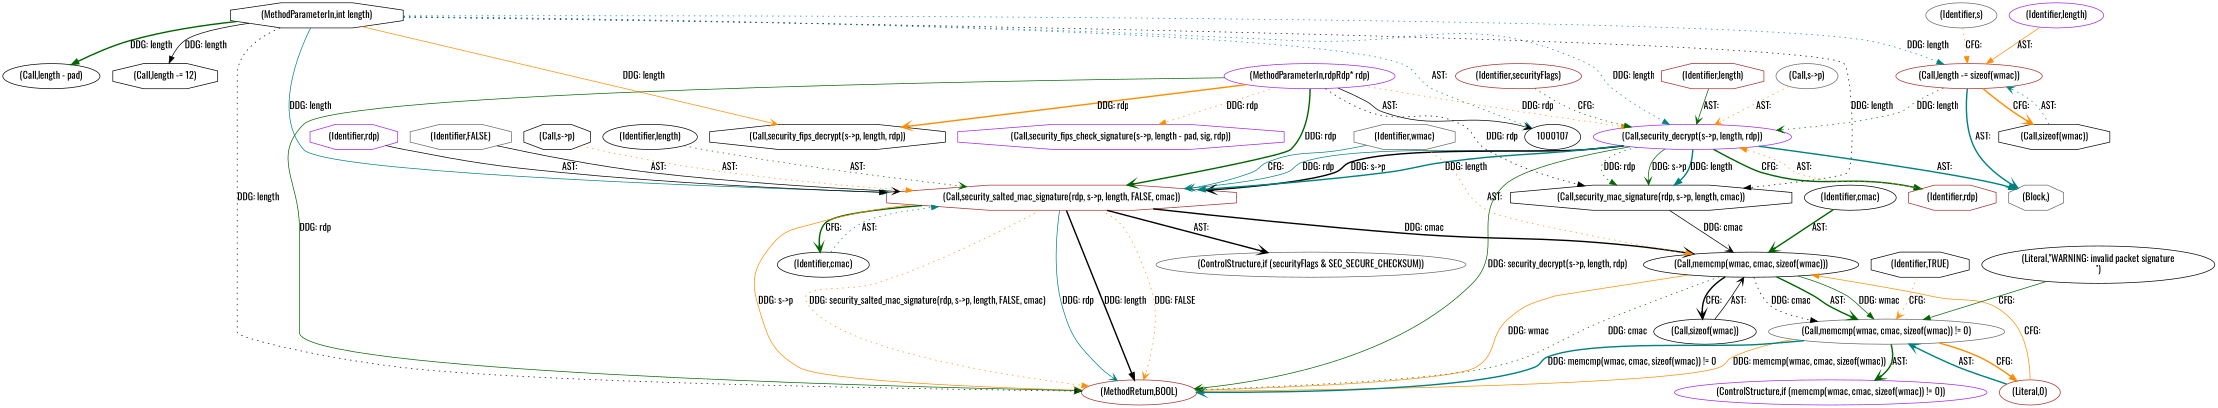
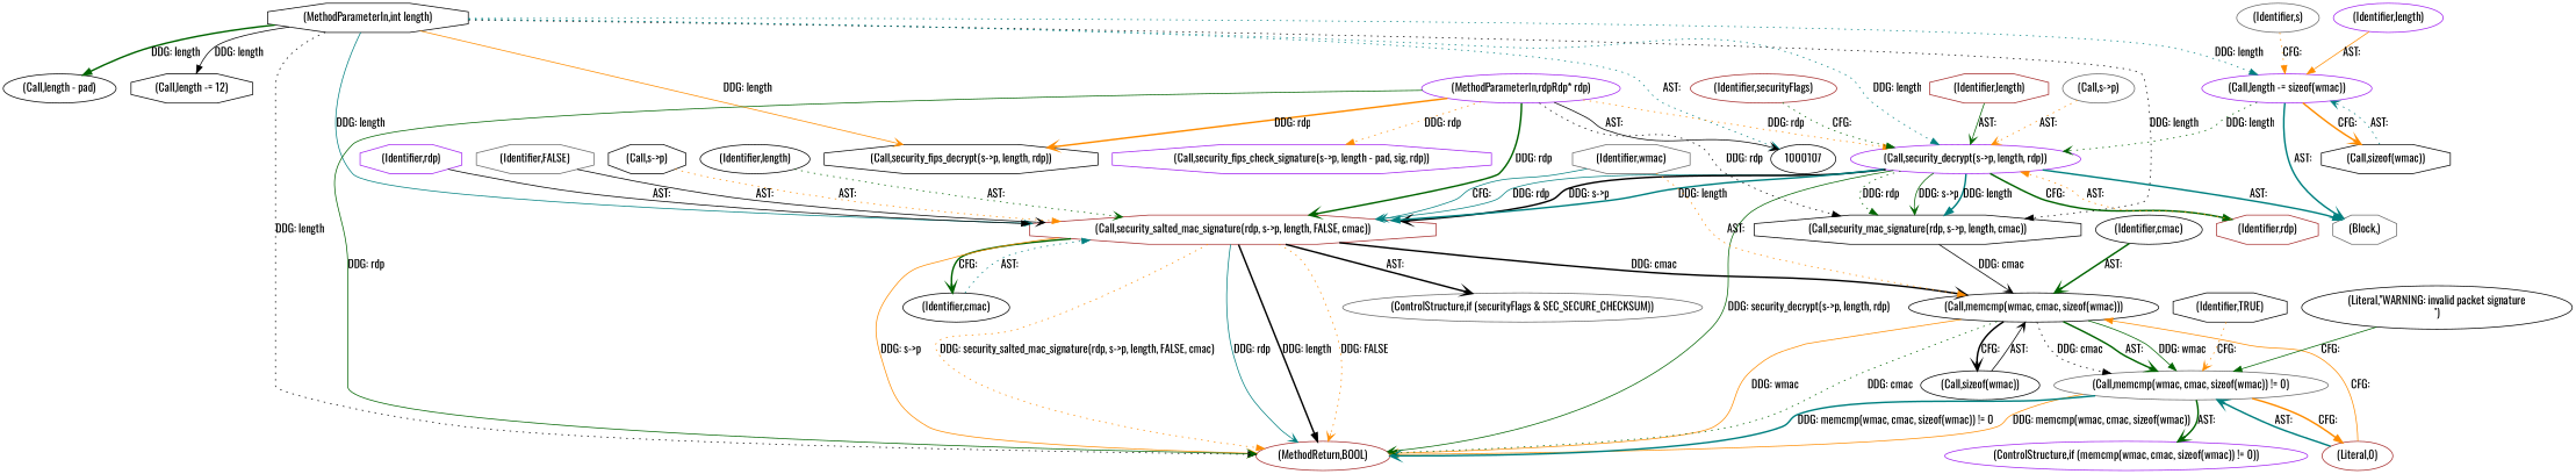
  digraph {
    fontname=Oswald
    node [color=black fontname=Oswald shape=ellipse]
    edge [arrowhead=vee color=darkorange fontname=Oswald style=dotted]
    n1 [color=brown label="(Call,security_salted_mac_signature(rdp, s->p, length, FALSE, cmac))" shape=octagon]
    n2 [label="(Call,memcmp(wmac, cmac, sizeof(wmac)))"]
    n3 [label="(Identifier,cmac)"]
    n4 [color=brown label="(MethodReturn,BOOL)"]
    n5 [color=gray40 label="(ControlStructure,if (securityFlags & SEC_SECURE_CHECKSUM))"]
    n6 [color=gray40 label="(Call,memcmp(wmac, cmac, sizeof(wmac)) != 0)"]
    n7 [label="(Call,sizeof(wmac))"]
    n8 [color=purple label="(Call,security_decrypt(s->p, length, rdp))"]
    n9 [label="(Call,security_mac_signature(rdp, s->p, length, cmac))" shape=octagon]
    n10 [color=brown label="(Identifier,rdp)" shape=octagon]
    n11 [color=gray40 label="(Block,)" shape=octagon]
-   n12 [color=brown label="(Call,length -= sizeof(wmac))"]
+   n12 [color=purple label="(Call,length -= sizeof(wmac))"]
    n13 [label="(Call,sizeof(wmac))" shape=octagon]
    n14 [label="(MethodParameterIn,int length)" shape=octagon]
    n15 [label="(Call,length - pad)"]
    n16 [label="(Call,length -= 12)" shape=octagon]
    n17 [label="(Call,security_fips_decrypt(s->p, length, rdp))" shape=octagon]
    1000107
    n19 [color=purple label="(MethodParameterIn,rdpRdp* rdp)"]
    n20 [color=purple label="(Call,security_fips_check_signature(s->p, length - pad, sig, rdp))" shape=octagon]
    n21 [color=brown label="(Literal,0)"]
    n22 [color=purple label="(ControlStructure,if (memcmp(wmac, cmac, sizeof(wmac)) != 0))"]
    n23 [color=gray40 label="(Call,s->p)"]
    n24 [label="(Identifier,cmac)"]
    n25 [color=gray40 label="(Identifier,s)"]
    n26 [label="(Identifier,length)"]
    n27 [color=purple label="(Identifier,rdp)" shape=octagon]
    n28 [color=brown label="(Identifier,securityFlags)"]
    n29 [color=gray40 label="(Identifier,FALSE)" shape=octagon]
    n30 [color=purple label="(Identifier,length)"]
    n31 [color=gray40 label="(Identifier,wmac)" shape=octagon]
    n32 [label="(Literal,\"WARNING: invalid packet signature\n\")"]
    n33 [label="(Call,s->p)" shape=octagon]
    n34 [color=brown label="(Identifier,length)" shape=octagon]
    n35 [label="(Identifier,TRUE)" shape=octagon]
    n1 -> n2 [color=black label="DDG: cmac" style=bold]
    n1 -> n3 [color=darkgreen label="CFG: " style=bold]
    n1 -> n4 [label="DDG: FALSE"]
    n1 -> n4 [label="DDG: s->p" style=solid]
    n1 -> n4 [arrowhead=normal label="DDG: security_salted_mac_signature(rdp, s->p, length, FALSE, cmac)"]
    n1 -> n4 [color=teal label="DDG: rdp" style=solid]
    n1 -> n4 [arrowhead=normal color=black label="DDG: length" style=bold]
    n1 -> n5 [color=black label="AST: " style=bold]
    n2 -> n4 [label="DDG: wmac" style=solid]
    n2 -> n4 [arrowhead=normal color=darkgreen label="DDG: cmac"]
    n2 -> n6 [color=darkgreen label="AST: " style=bold]
    n2 -> n6 [arrowhead=normal color=darkgreen label="DDG: wmac" style=solid]
    n2 -> n6 [arrowhead=normal color=black label="DDG: cmac"]
    n2 -> n7 [color=black label="CFG: " style=bold]
    n3 -> n1 [arrowhead=normal color=teal label="AST: "]
    n6 -> n4 [arrowhead=normal label="DDG: memcmp(wmac, cmac, sizeof(wmac))" style=solid]
    n6 -> n4 [color=teal label="DDG: memcmp(wmac, cmac, sizeof(wmac)) != 0" style=bold]
    n6 -> n21 [arrowhead=normal label="CFG: " style=bold]
    n6 -> n22 [color=darkgreen label="AST: " style=bold]
    n7 -> n2 [color=black label="AST: " style=solid]
    n8 -> n1 [color=teal label="DDG: rdp" style=solid]
    n8 -> n1 [color=black label="DDG: s->p" style=bold]
    n8 -> n1 [arrowhead=normal color=teal label="DDG: length" style=bold]
    n8 -> n4 [color=darkgreen label="DDG: security_decrypt(s->p, length, rdp)" style=solid]
    n8 -> n9 [arrowhead=normal color=darkgreen label="DDG: rdp"]
    n8 -> n9 [color=darkgreen label="DDG: s->p" style=solid]
    n8 -> n9 [arrowhead=normal color=teal label="DDG: length" style=bold]
    n8 -> n10 [arrowhead=normal color=darkgreen label="CFG: " style=bold]
    n8 -> n11 [arrowhead=normal color=teal label="AST: " style=bold]
    n9 -> n2 [color=black label="DDG: cmac" style=solid]
    n10 -> n8 [arrowhead=normal label="AST: "]
    n12 -> n8 [color=darkgreen label="DDG: length"]
    n12 -> n11 [color=teal label="AST: " style=bold]
    n12 -> n13 [label="CFG: " style=bold]
    n13 -> n12 [color=teal label="AST: "]
    n14 -> n1 [arrowhead=normal color=teal label="DDG: length" style=solid]
    n14 -> n4 [arrowhead=normal color=black label="DDG: length"]
    n14 -> n8 [arrowhead=normal color=teal label="DDG: length"]
    n14 -> n9 [arrowhead=normal color=black label="DDG: length"]
    n14 -> n12 [arrowhead=normal color=teal label="DDG: length"]
    n14 -> n15 [arrowhead=normal color=darkgreen label="DDG: length" style=bold]
    n14 -> n16 [arrowhead=normal color=black label="DDG: length" style=solid]
    n14 -> n17 [label="DDG: length" style=solid]
    n14 -> 1000107 [color=teal label="AST: "]
    n19 -> n1 [color=darkgreen label="DDG: rdp" style=bold]
    n19 -> n4 [color=darkgreen label="DDG: rdp" style=solid]
    n19 -> n8 [arrowhead=normal label="DDG: rdp"]
    n19 -> n9 [arrowhead=normal color=black label="DDG: rdp"]
    n19 -> n17 [label="DDG: rdp" style=bold]
    n19 -> 1000107 [color=black label="AST: " style=solid]
    n19 -> n20 [arrowhead=normal label="DDG: rdp"]
    n21 -> n2 [arrowhead=normal label="CFG: " style=solid]
    n21 -> n6 [color=teal label="AST: " style=bold]
    n23 -> n8 [label="AST: "]
    n24 -> n2 [color=darkgreen label="AST: " style=bold]
    n25 -> n12 [arrowhead=normal label="CFG: "]
    n26 -> n1 [color=darkgreen label="AST: "]
    n27 -> n1 [arrowhead=normal color=black label="AST: " style=solid]
    n28 -> n8 [arrowhead=normal color=darkgreen label="CFG: "]
    n29 -> n1 [color=black label="AST: " style=solid]
    n30 -> n12 [arrowhead=normal label="AST: " style=solid]
    n31 -> n1 [color=teal label="CFG: " style=solid]
    n31 -> n2 [arrowhead=normal label="AST: "]
    n32 -> n6 [arrowhead=normal color=darkgreen label="CFG: " style=solid]
    n33 -> n1 [arrowhead=normal label="AST: "]
    n34 -> n8 [color=darkgreen label="AST: " style=solid]
    n35 -> n6 [label="CFG: "]
  }
